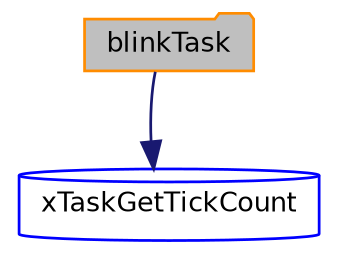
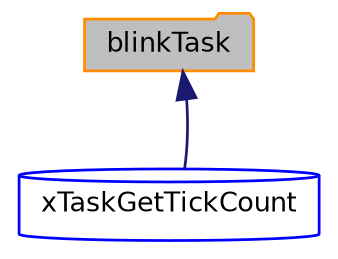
  digraph {
    rankdir=TB
    node [fontname=Helvetica fontsize=10 style=filled]
    n1 [color=darkorange fillcolor=grey75 fontcolor=black height=0.2 label=blinkTask shape=folder width=0.4]
    n2 [color=blue fillcolor=white height=0.2 label=xTaskGetTickCount shape=cylinder width=0.4]
-   n1 -> n2 [color=midnightblue fontname=Helvetica fontsize=10 labelfontname=Helvetica labelfontsize=10 style=solid]
+   n2 -> n1 [color=midnightblue fontname=Helvetica fontsize=10 labelfontname=Helvetica labelfontsize=10 style=solid]
  }
